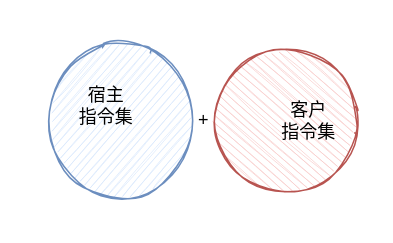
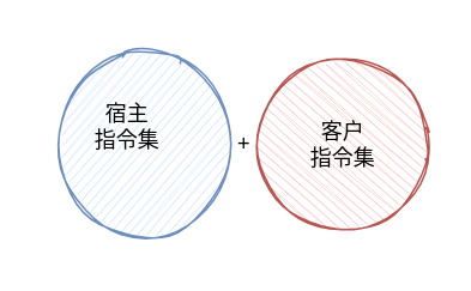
  <mxCell id="0" />
  <mxCell id="1" parent="0" />
  <mxCell id="2" value="" style="endArrow=none;html=1;rounded=0;strokeColor=none;" parent="1" edge="1"><mxGeometry width="50" height="50" relative="1" as="geometry"><mxPoint x="20" y="140" as="sourcePoint" /><mxPoint x="190" y="20" as="targetPoint" /></mxGeometry></mxCell>
  <mxCell id="3" value="" style="ellipse;whiteSpace=wrap;html=1;aspect=fixed;fillColor=#dae8fc;strokeColor=#6c8ebf;sketch=1;" parent="1" vertex="1"><mxGeometry x="30" y="30" width="100" height="100" as="geometry" /></mxCell>
  <mxCell id="4" value="" style="ellipse;whiteSpace=wrap;html=1;aspect=fixed;fillColor=#f8cecc;strokeColor=#b85450;sketch=1;rotation=90;" parent="1" vertex="1"><mxGeometry x="140" y="30" width="100" height="100" as="geometry" /></mxCell>
- <mxCell id="5" value="&lt;span style=&quot;&quot;&gt;客户&lt;br&gt;指令集&lt;/span&gt;" style="text;html=1;align=center;verticalAlign=middle;resizable=0;points=[];autosize=1;strokeColor=none;fillColor=none;" parent="1" vertex="1"><mxGeometry x="180" y="65" width="50" height="30" as="geometry" /></mxCell>
+ <mxCell id="5" value="&lt;span style=&quot;&quot;&gt;客户&lt;br&gt;指令集&lt;/span&gt;" style="text;html=1;align=center;verticalAlign=middle;resizable=0;points=[];autosize=1;strokeColor=none;fillColor=none;" parent="1" vertex="1"><mxGeometry x="165" y="65" width="50" height="30" as="geometry" /></mxCell>
  <mxCell id="6" value="&lt;span style=&quot;&quot;&gt;宿主&lt;br&gt;指令集&lt;/span&gt;" style="text;html=1;align=center;verticalAlign=middle;resizable=0;points=[];autosize=1;strokeColor=none;fillColor=none;" parent="1" vertex="1"><mxGeometry x="45" y="55" width="50" height="30" as="geometry" /></mxCell>
  <mxCell id="7" value="+" style="text;html=1;align=center;verticalAlign=middle;resizable=0;points=[];autosize=1;strokeColor=none;fillColor=none;" parent="1" vertex="1"><mxGeometry x="125" y="70" width="20" height="20" as="geometry" /></mxCell>
